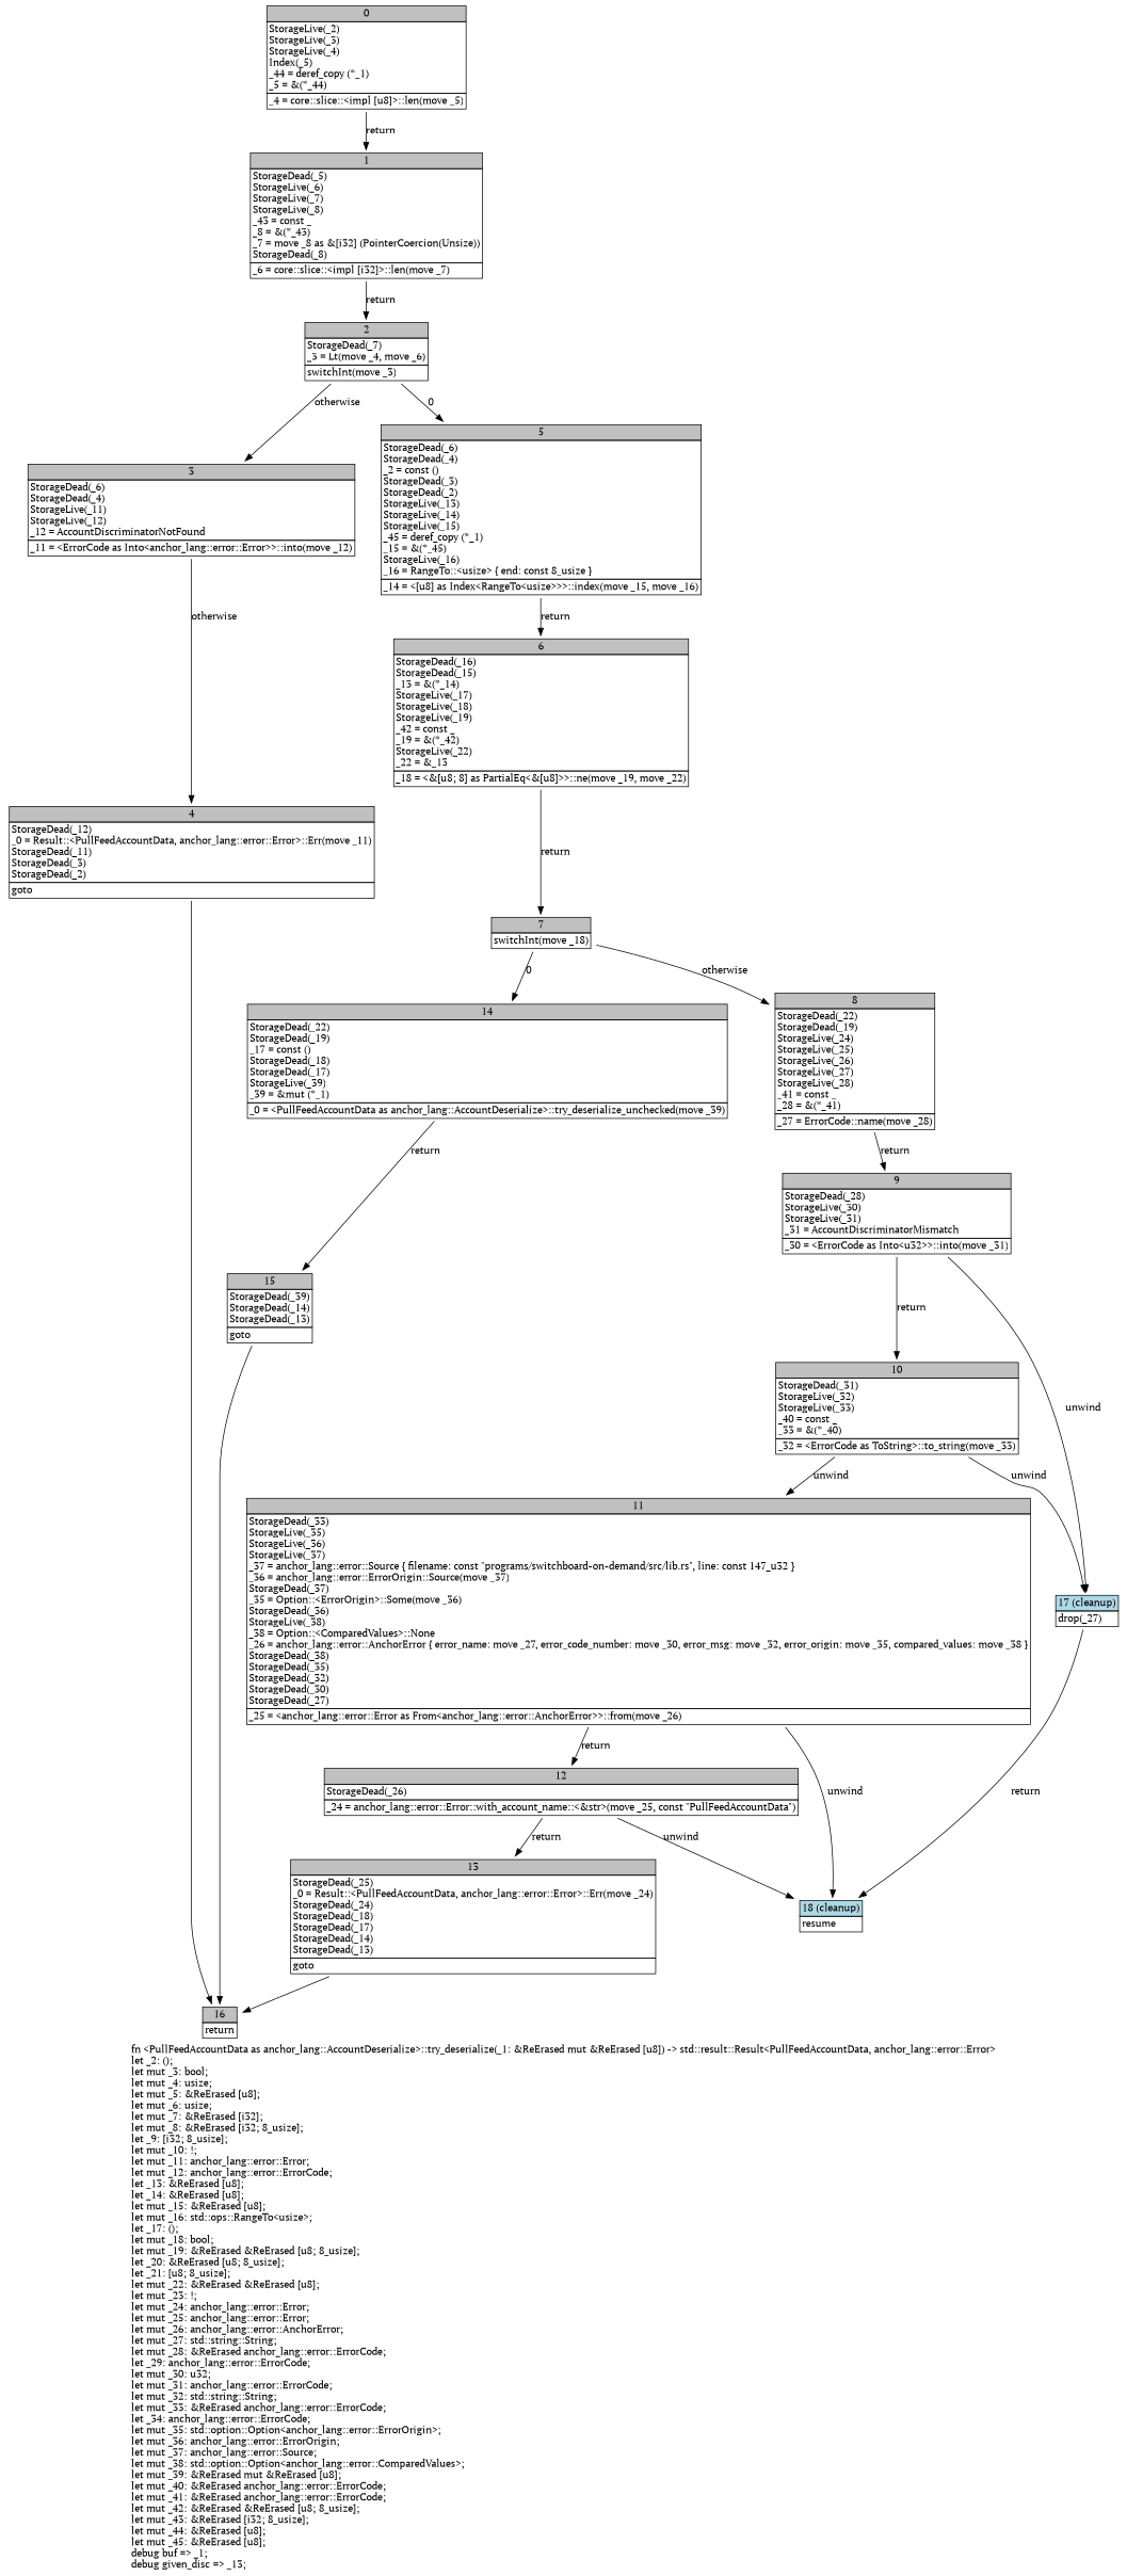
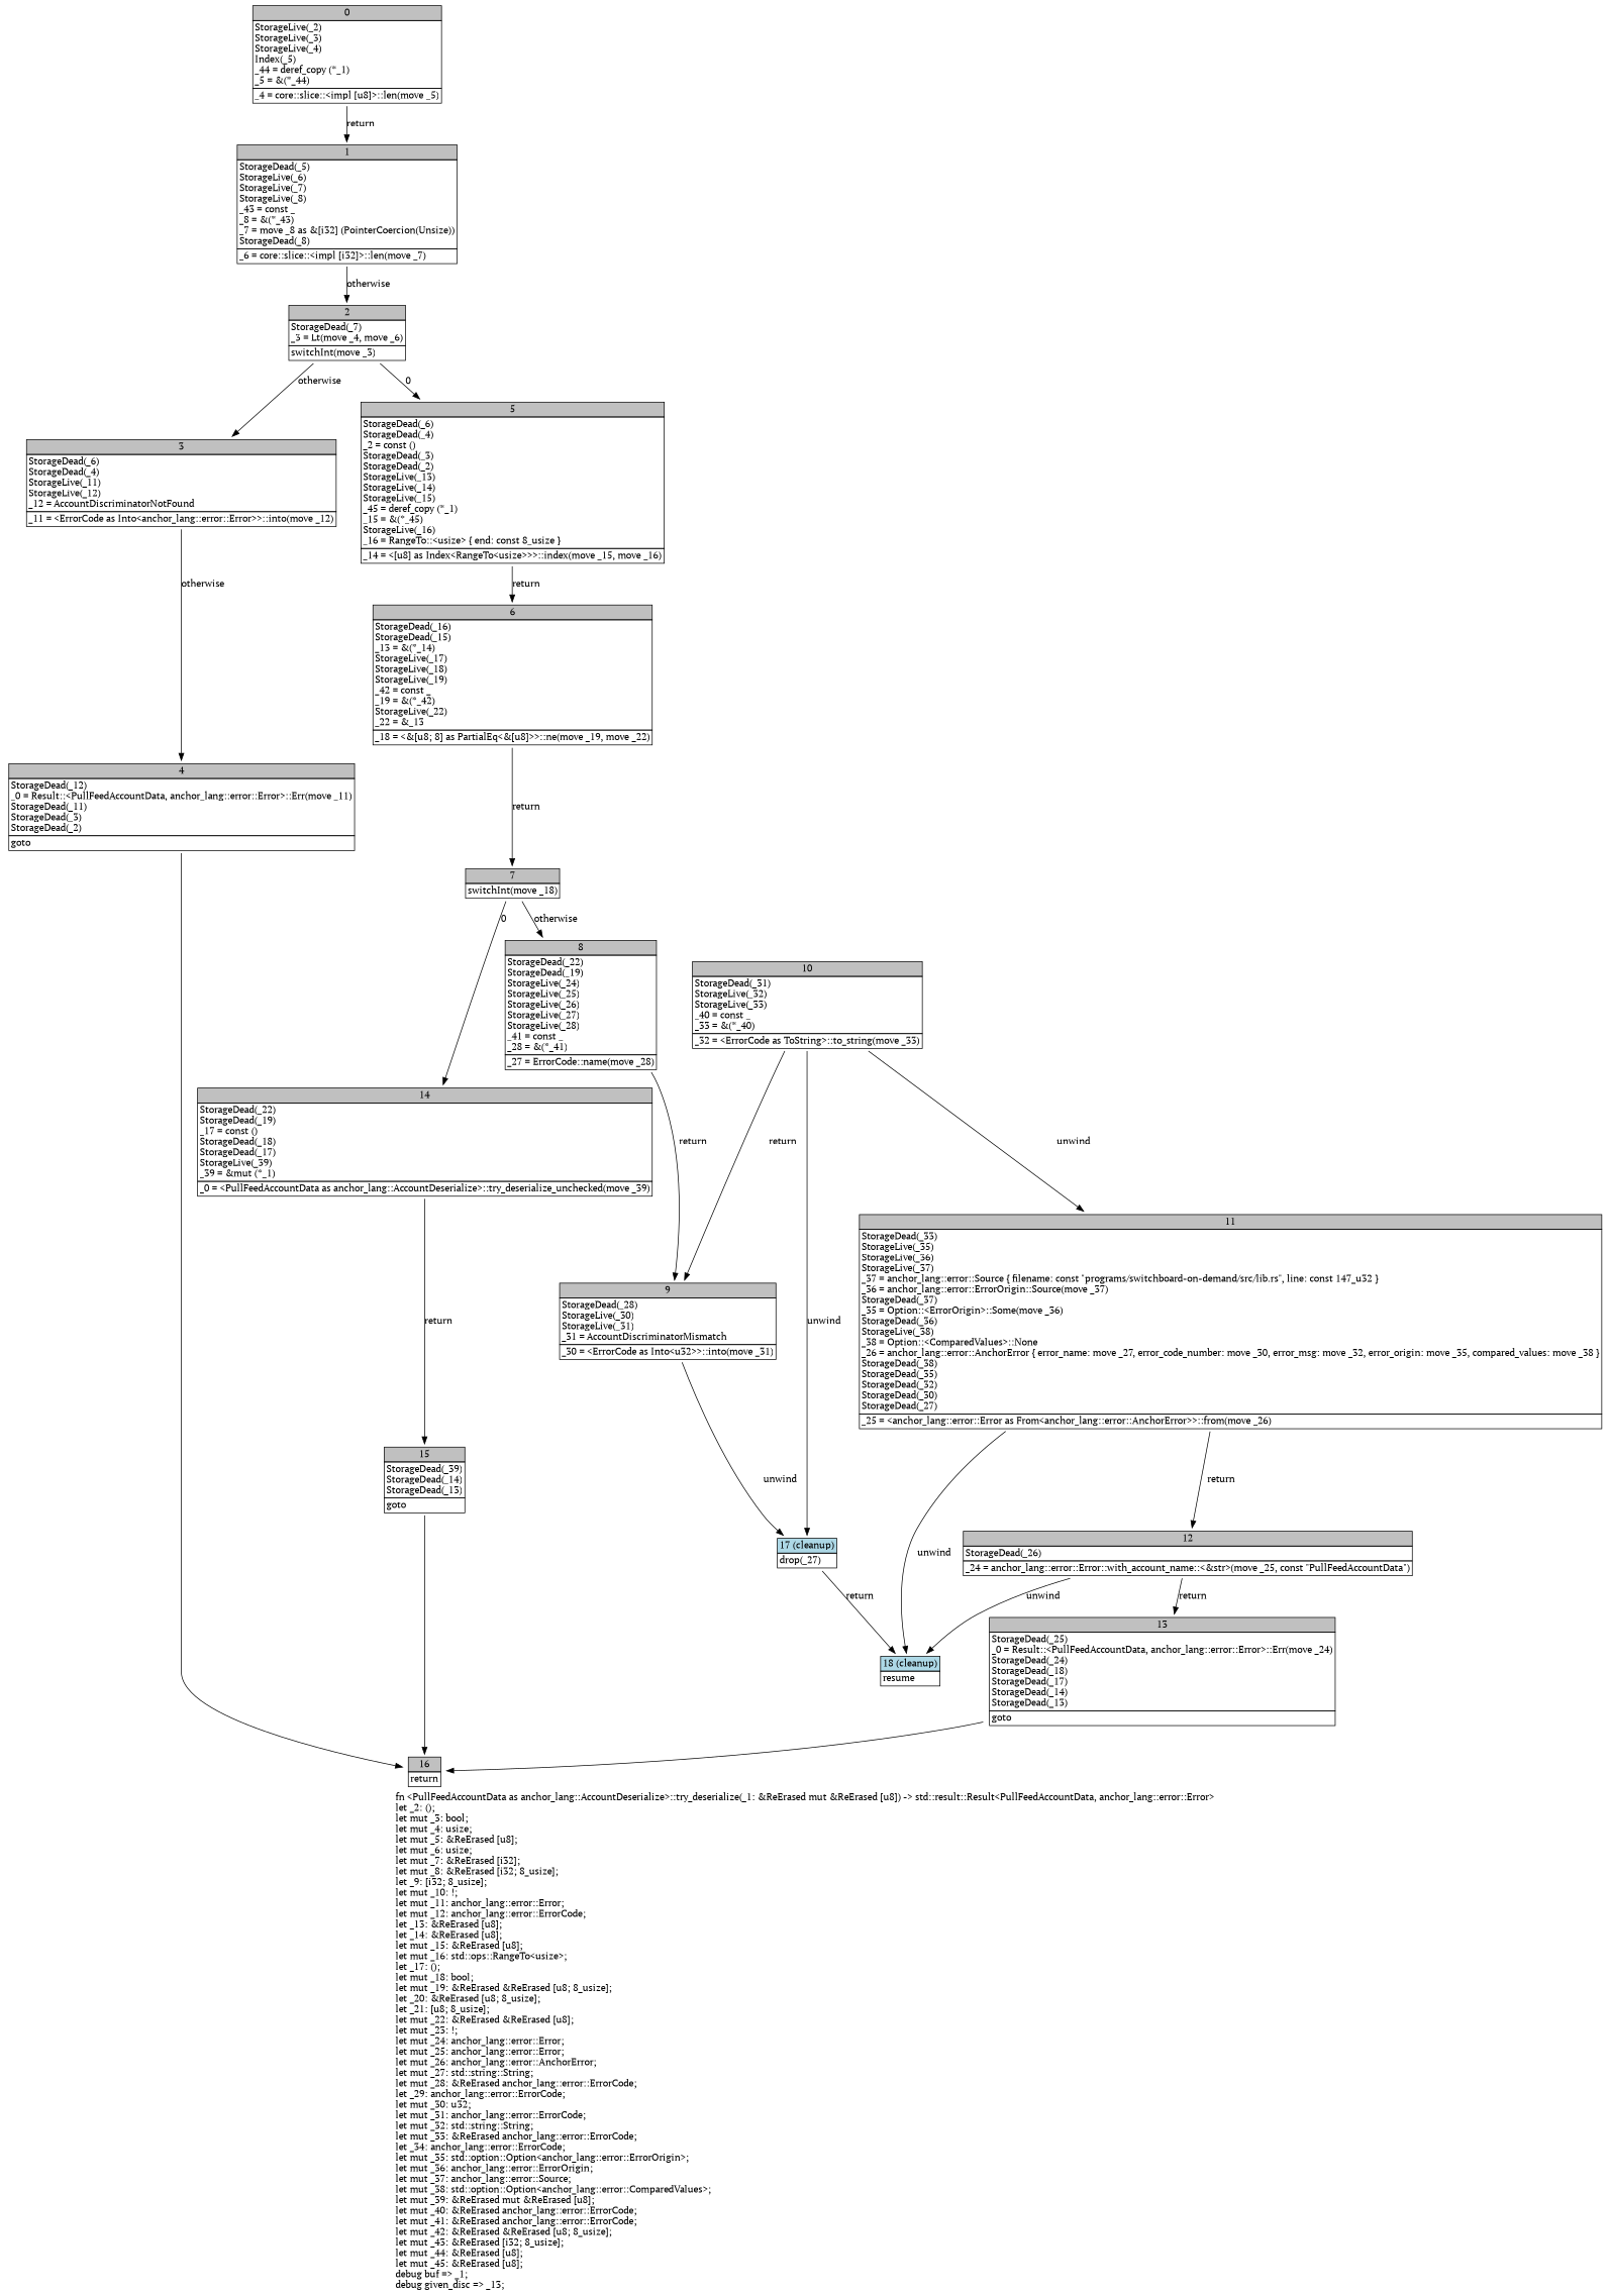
  digraph {
    fontname="PT Serif"
    label=<fn &lt;PullFeedAccountData as anchor_lang::AccountDeserialize&gt;::try_deserialize(_1: &amp;ReErased mut &amp;ReErased [u8]) -&gt; std::result::Result&lt;PullFeedAccountData, anchor_lang::error::Error&gt;<br align="left"/>let _2: ();<br align="left"/>let mut _3: bool;<br align="left"/>let mut _4: usize;<br align="left"/>let mut _5: &amp;ReErased [u8];<br align="left"/>let mut _6: usize;<br align="left"/>let mut _7: &amp;ReErased [i32];<br align="left"/>let mut _8: &amp;ReErased [i32; 8_usize];<br align="left"/>let _9: [i32; 8_usize];<br align="left"/>let mut _10: !;<br align="left"/>let mut _11: anchor_lang::error::Error;<br align="left"/>let mut _12: anchor_lang::error::ErrorCode;<br align="left"/>let _13: &amp;ReErased [u8];<br align="left"/>let _14: &amp;ReErased [u8];<br align="left"/>let mut _15: &amp;ReErased [u8];<br align="left"/>let mut _16: std::ops::RangeTo&lt;usize&gt;;<br align="left"/>let _17: ();<br align="left"/>let mut _18: bool;<br align="left"/>let mut _19: &amp;ReErased &amp;ReErased [u8; 8_usize];<br align="left"/>let _20: &amp;ReErased [u8; 8_usize];<br align="left"/>let _21: [u8; 8_usize];<br align="left"/>let mut _22: &amp;ReErased &amp;ReErased [u8];<br align="left"/>let mut _23: !;<br align="left"/>let mut _24: anchor_lang::error::Error;<br align="left"/>let mut _25: anchor_lang::error::Error;<br align="left"/>let mut _26: anchor_lang::error::AnchorError;<br align="left"/>let mut _27: std::string::String;<br align="left"/>let mut _28: &amp;ReErased anchor_lang::error::ErrorCode;<br align="left"/>let _29: anchor_lang::error::ErrorCode;<br align="left"/>let mut _30: u32;<br align="left"/>let mut _31: anchor_lang::error::ErrorCode;<br align="left"/>let mut _32: std::string::String;<br align="left"/>let mut _33: &amp;ReErased anchor_lang::error::ErrorCode;<br align="left"/>let _34: anchor_lang::error::ErrorCode;<br align="left"/>let mut _35: std::option::Option&lt;anchor_lang::error::ErrorOrigin&gt;;<br align="left"/>let mut _36: anchor_lang::error::ErrorOrigin;<br align="left"/>let mut _37: anchor_lang::error::Source;<br align="left"/>let mut _38: std::option::Option&lt;anchor_lang::error::ComparedValues&gt;;<br align="left"/>let mut _39: &amp;ReErased mut &amp;ReErased [u8];<br align="left"/>let mut _40: &amp;ReErased anchor_lang::error::ErrorCode;<br align="left"/>let mut _41: &amp;ReErased anchor_lang::error::ErrorCode;<br align="left"/>let mut _42: &amp;ReErased &amp;ReErased [u8; 8_usize];<br align="left"/>let mut _43: &amp;ReErased [i32; 8_usize];<br align="left"/>let mut _44: &amp;ReErased [u8];<br align="left"/>let mut _45: &amp;ReErased [u8];<br align="left"/>debug buf =&gt; _1;<br align="left"/>debug given_disc =&gt; _13;<br align="left"/>>
    node [fontname="PT Serif" shape=none]
    edge [fontname="PT Serif"]
    n1 [label=<<table border="0" cellborder="1" cellspacing="0"><tr><td bgcolor="gray" align="center" colspan="1">0</td></tr><tr><td align="left" balign="left">StorageLive(_2)<br/>StorageLive(_3)<br/>StorageLive(_4)<br/>Index(_5)<br/>_44 = deref_copy (*_1)<br/>_5 = &amp;(*_44)<br/></td></tr><tr><td align="left">_4 = core::slice::&lt;impl [u8]&gt;::len(move _5)</td></tr></table>>]
    n2 [label=<<table border="0" cellborder="1" cellspacing="0"><tr><td bgcolor="gray" align="center" colspan="1">1</td></tr><tr><td align="left" balign="left">StorageDead(_5)<br/>StorageLive(_6)<br/>StorageLive(_7)<br/>StorageLive(_8)<br/>_43 = const _<br/>_8 = &amp;(*_43)<br/>_7 = move _8 as &amp;[i32] (PointerCoercion(Unsize))<br/>StorageDead(_8)<br/></td></tr><tr><td align="left">_6 = core::slice::&lt;impl [i32]&gt;::len(move _7)</td></tr></table>>]
    n3 [label=<<table border="0" cellborder="1" cellspacing="0"><tr><td bgcolor="gray" align="center" colspan="1">2</td></tr><tr><td align="left" balign="left">StorageDead(_7)<br/>_3 = Lt(move _4, move _6)<br/></td></tr><tr><td align="left">switchInt(move _3)</td></tr></table>>]
    n4 [label=<<table border="0" cellborder="1" cellspacing="0"><tr><td bgcolor="gray" align="center" colspan="1">3</td></tr><tr><td align="left" balign="left">StorageDead(_6)<br/>StorageDead(_4)<br/>StorageLive(_11)<br/>StorageLive(_12)<br/>_12 = AccountDiscriminatorNotFound<br/></td></tr><tr><td align="left">_11 = &lt;ErrorCode as Into&lt;anchor_lang::error::Error&gt;&gt;::into(move _12)</td></tr></table>>]
    n5 [label=<<table border="0" cellborder="1" cellspacing="0"><tr><td bgcolor="gray" align="center" colspan="1">5</td></tr><tr><td align="left" balign="left">StorageDead(_6)<br/>StorageDead(_4)<br/>_2 = const ()<br/>StorageDead(_3)<br/>StorageDead(_2)<br/>StorageLive(_13)<br/>StorageLive(_14)<br/>StorageLive(_15)<br/>_45 = deref_copy (*_1)<br/>_15 = &amp;(*_45)<br/>StorageLive(_16)<br/>_16 = RangeTo::&lt;usize&gt; { end: const 8_usize }<br/></td></tr><tr><td align="left">_14 = &lt;[u8] as Index&lt;RangeTo&lt;usize&gt;&gt;&gt;::index(move _15, move _16)</td></tr></table>>]
    n6 [label=<<table border="0" cellborder="1" cellspacing="0"><tr><td bgcolor="gray" align="center" colspan="1">4</td></tr><tr><td align="left" balign="left">StorageDead(_12)<br/>_0 = Result::&lt;PullFeedAccountData, anchor_lang::error::Error&gt;::Err(move _11)<br/>StorageDead(_11)<br/>StorageDead(_3)<br/>StorageDead(_2)<br/></td></tr><tr><td align="left">goto</td></tr></table>>]
    n7 [label=<<table border="0" cellborder="1" cellspacing="0"><tr><td bgcolor="gray" align="center" colspan="1">6</td></tr><tr><td align="left" balign="left">StorageDead(_16)<br/>StorageDead(_15)<br/>_13 = &amp;(*_14)<br/>StorageLive(_17)<br/>StorageLive(_18)<br/>StorageLive(_19)<br/>_42 = const _<br/>_19 = &amp;(*_42)<br/>StorageLive(_22)<br/>_22 = &amp;_13<br/></td></tr><tr><td align="left">_18 = &lt;&amp;[u8; 8] as PartialEq&lt;&amp;[u8]&gt;&gt;::ne(move _19, move _22)</td></tr></table>>]
    n8 [label=<<table border="0" cellborder="1" cellspacing="0"><tr><td bgcolor="gray" align="center" colspan="1">16</td></tr><tr><td align="left">return</td></tr></table>>]
    n9 [label=<<table border="0" cellborder="1" cellspacing="0"><tr><td bgcolor="gray" align="center" colspan="1">7</td></tr><tr><td align="left">switchInt(move _18)</td></tr></table>>]
    n10 [label=<<table border="0" cellborder="1" cellspacing="0"><tr><td bgcolor="gray" align="center" colspan="1">8</td></tr><tr><td align="left" balign="left">StorageDead(_22)<br/>StorageDead(_19)<br/>StorageLive(_24)<br/>StorageLive(_25)<br/>StorageLive(_26)<br/>StorageLive(_27)<br/>StorageLive(_28)<br/>_41 = const _<br/>_28 = &amp;(*_41)<br/></td></tr><tr><td align="left">_27 = ErrorCode::name(move _28)</td></tr></table>>]
    n11 [label=<<table border="0" cellborder="1" cellspacing="0"><tr><td bgcolor="gray" align="center" colspan="1">14</td></tr><tr><td align="left" balign="left">StorageDead(_22)<br/>StorageDead(_19)<br/>_17 = const ()<br/>StorageDead(_18)<br/>StorageDead(_17)<br/>StorageLive(_39)<br/>_39 = &amp;mut (*_1)<br/></td></tr><tr><td align="left">_0 = &lt;PullFeedAccountData as anchor_lang::AccountDeserialize&gt;::try_deserialize_unchecked(move _39)</td></tr></table>>]
    n12 [label=<<table border="0" cellborder="1" cellspacing="0"><tr><td bgcolor="gray" align="center" colspan="1">9</td></tr><tr><td align="left" balign="left">StorageDead(_28)<br/>StorageLive(_30)<br/>StorageLive(_31)<br/>_31 = AccountDiscriminatorMismatch<br/></td></tr><tr><td align="left">_30 = &lt;ErrorCode as Into&lt;u32&gt;&gt;::into(move _31)</td></tr></table>>]
    n13 [label=<<table border="0" cellborder="1" cellspacing="0"><tr><td bgcolor="gray" align="center" colspan="1">15</td></tr><tr><td align="left" balign="left">StorageDead(_39)<br/>StorageDead(_14)<br/>StorageDead(_13)<br/></td></tr><tr><td align="left">goto</td></tr></table>>]
    n14 [label=<<table border="0" cellborder="1" cellspacing="0"><tr><td bgcolor="gray" align="center" colspan="1">10</td></tr><tr><td align="left" balign="left">StorageDead(_31)<br/>StorageLive(_32)<br/>StorageLive(_33)<br/>_40 = const _<br/>_33 = &amp;(*_40)<br/></td></tr><tr><td align="left">_32 = &lt;ErrorCode as ToString&gt;::to_string(move _33)</td></tr></table>>]
    n15 [label=<<table border="0" cellborder="1" cellspacing="0"><tr><td bgcolor="lightblue" align="center" colspan="1">17 (cleanup)</td></tr><tr><td align="left">drop(_27)</td></tr></table>>]
    n16 [label=<<table border="0" cellborder="1" cellspacing="0"><tr><td bgcolor="gray" align="center" colspan="1">11</td></tr><tr><td align="left" balign="left">StorageDead(_33)<br/>StorageLive(_35)<br/>StorageLive(_36)<br/>StorageLive(_37)<br/>_37 = anchor_lang::error::Source { filename: const &quot;programs/switchboard-on-demand/src/lib.rs&quot;, line: const 147_u32 }<br/>_36 = anchor_lang::error::ErrorOrigin::Source(move _37)<br/>StorageDead(_37)<br/>_35 = Option::&lt;ErrorOrigin&gt;::Some(move _36)<br/>StorageDead(_36)<br/>StorageLive(_38)<br/>_38 = Option::&lt;ComparedValues&gt;::None<br/>_26 = anchor_lang::error::AnchorError { error_name: move _27, error_code_number: move _30, error_msg: move _32, error_origin: move _35, compared_values: move _38 }<br/>StorageDead(_38)<br/>StorageDead(_35)<br/>StorageDead(_32)<br/>StorageDead(_30)<br/>StorageDead(_27)<br/></td></tr><tr><td align="left">_25 = &lt;anchor_lang::error::Error as From&lt;anchor_lang::error::AnchorError&gt;&gt;::from(move _26)</td></tr></table>>]
    n17 [label=<<table border="0" cellborder="1" cellspacing="0"><tr><td bgcolor="lightblue" align="center" colspan="1">18 (cleanup)</td></tr><tr><td align="left">resume</td></tr></table>>]
    n18 [label=<<table border="0" cellborder="1" cellspacing="0"><tr><td bgcolor="gray" align="center" colspan="1">12</td></tr><tr><td align="left" balign="left">StorageDead(_26)<br/></td></tr><tr><td align="left">_24 = anchor_lang::error::Error::with_account_name::&lt;&amp;str&gt;(move _25, const &quot;PullFeedAccountData&quot;)</td></tr></table>>]
    n19 [label=<<table border="0" cellborder="1" cellspacing="0"><tr><td bgcolor="gray" align="center" colspan="1">13</td></tr><tr><td align="left" balign="left">StorageDead(_25)<br/>_0 = Result::&lt;PullFeedAccountData, anchor_lang::error::Error&gt;::Err(move _24)<br/>StorageDead(_24)<br/>StorageDead(_18)<br/>StorageDead(_17)<br/>StorageDead(_14)<br/>StorageDead(_13)<br/></td></tr><tr><td align="left">goto</td></tr></table>>]
    n1 -> n2 [label=return]
-   n2 -> n3 [label=return]
+   n2 -> n3 [label=otherwise]
    n3 -> n4 [label=otherwise]
    n3 -> n5 [label=0]
    n4 -> n6 [label=otherwise]
    n5 -> n7 [label=return]
    n6 -> n8
    n7 -> n9 [label=return]
    n9 -> n10 [label=otherwise]
    n9 -> n11 [label=0]
    n10 -> n12 [label=return]
    n11 -> n13 [label=return]
-   n12 -> n14 [label=return]
+   n14 -> n12 [label=return]
    n12 -> n15 [label=unwind]
    n13 -> n8
    n14 -> n15 [label=unwind]
    n14 -> n16 [label=unwind]
    n15 -> n17 [label=return]
    n16 -> n17 [label=unwind]
    n16 -> n18 [label=return]
    n18 -> n17 [label=unwind]
    n18 -> n19 [label=return]
    n19 -> n8
  }
